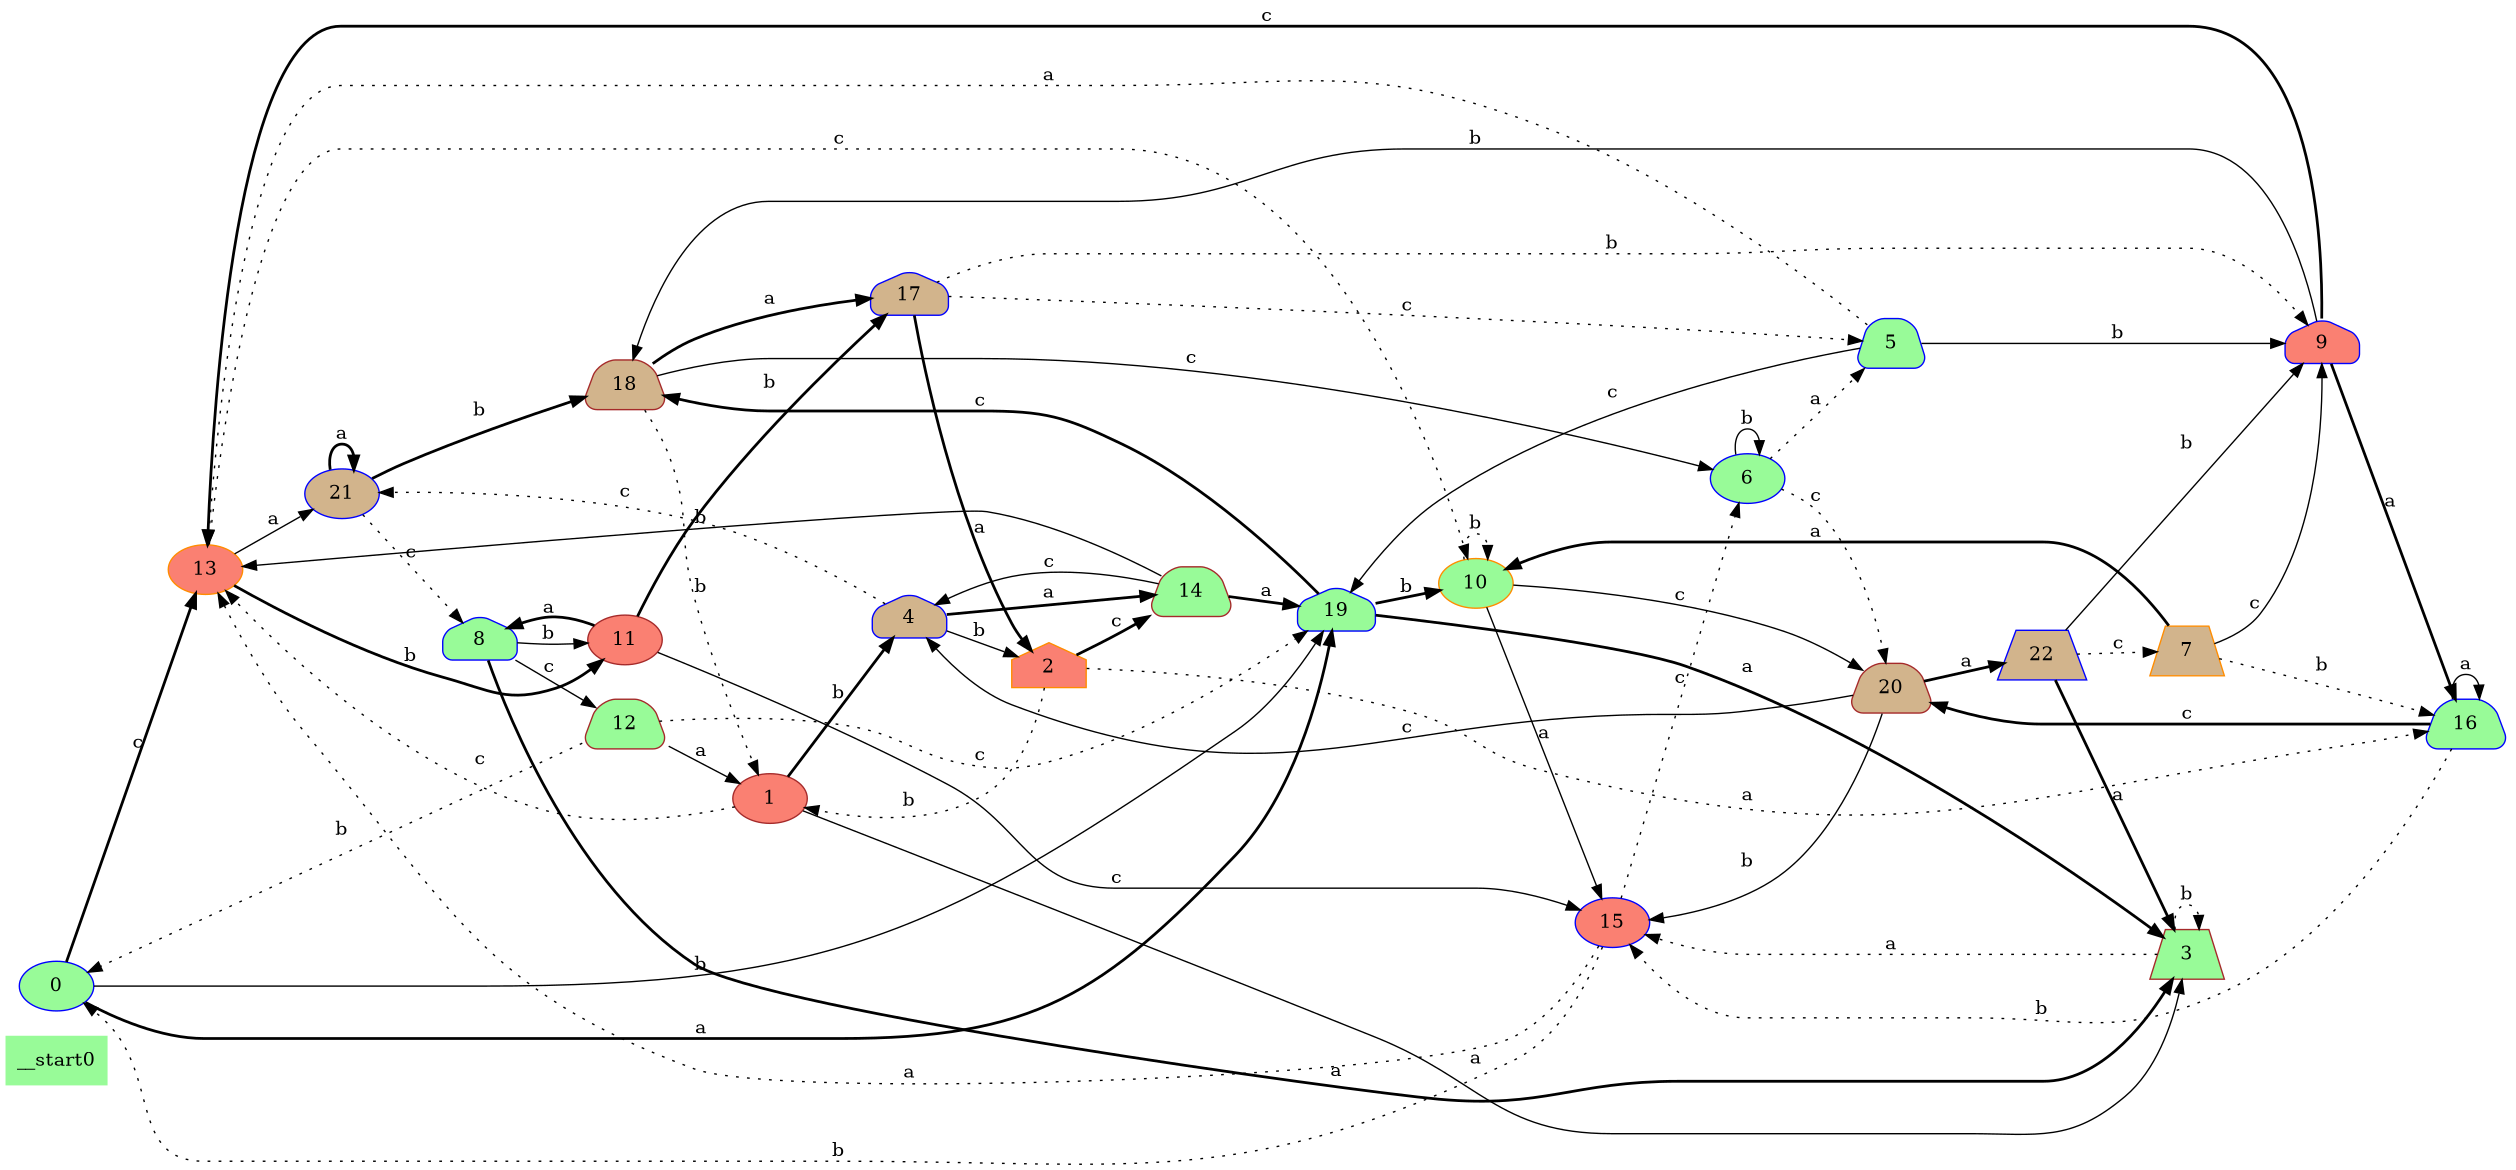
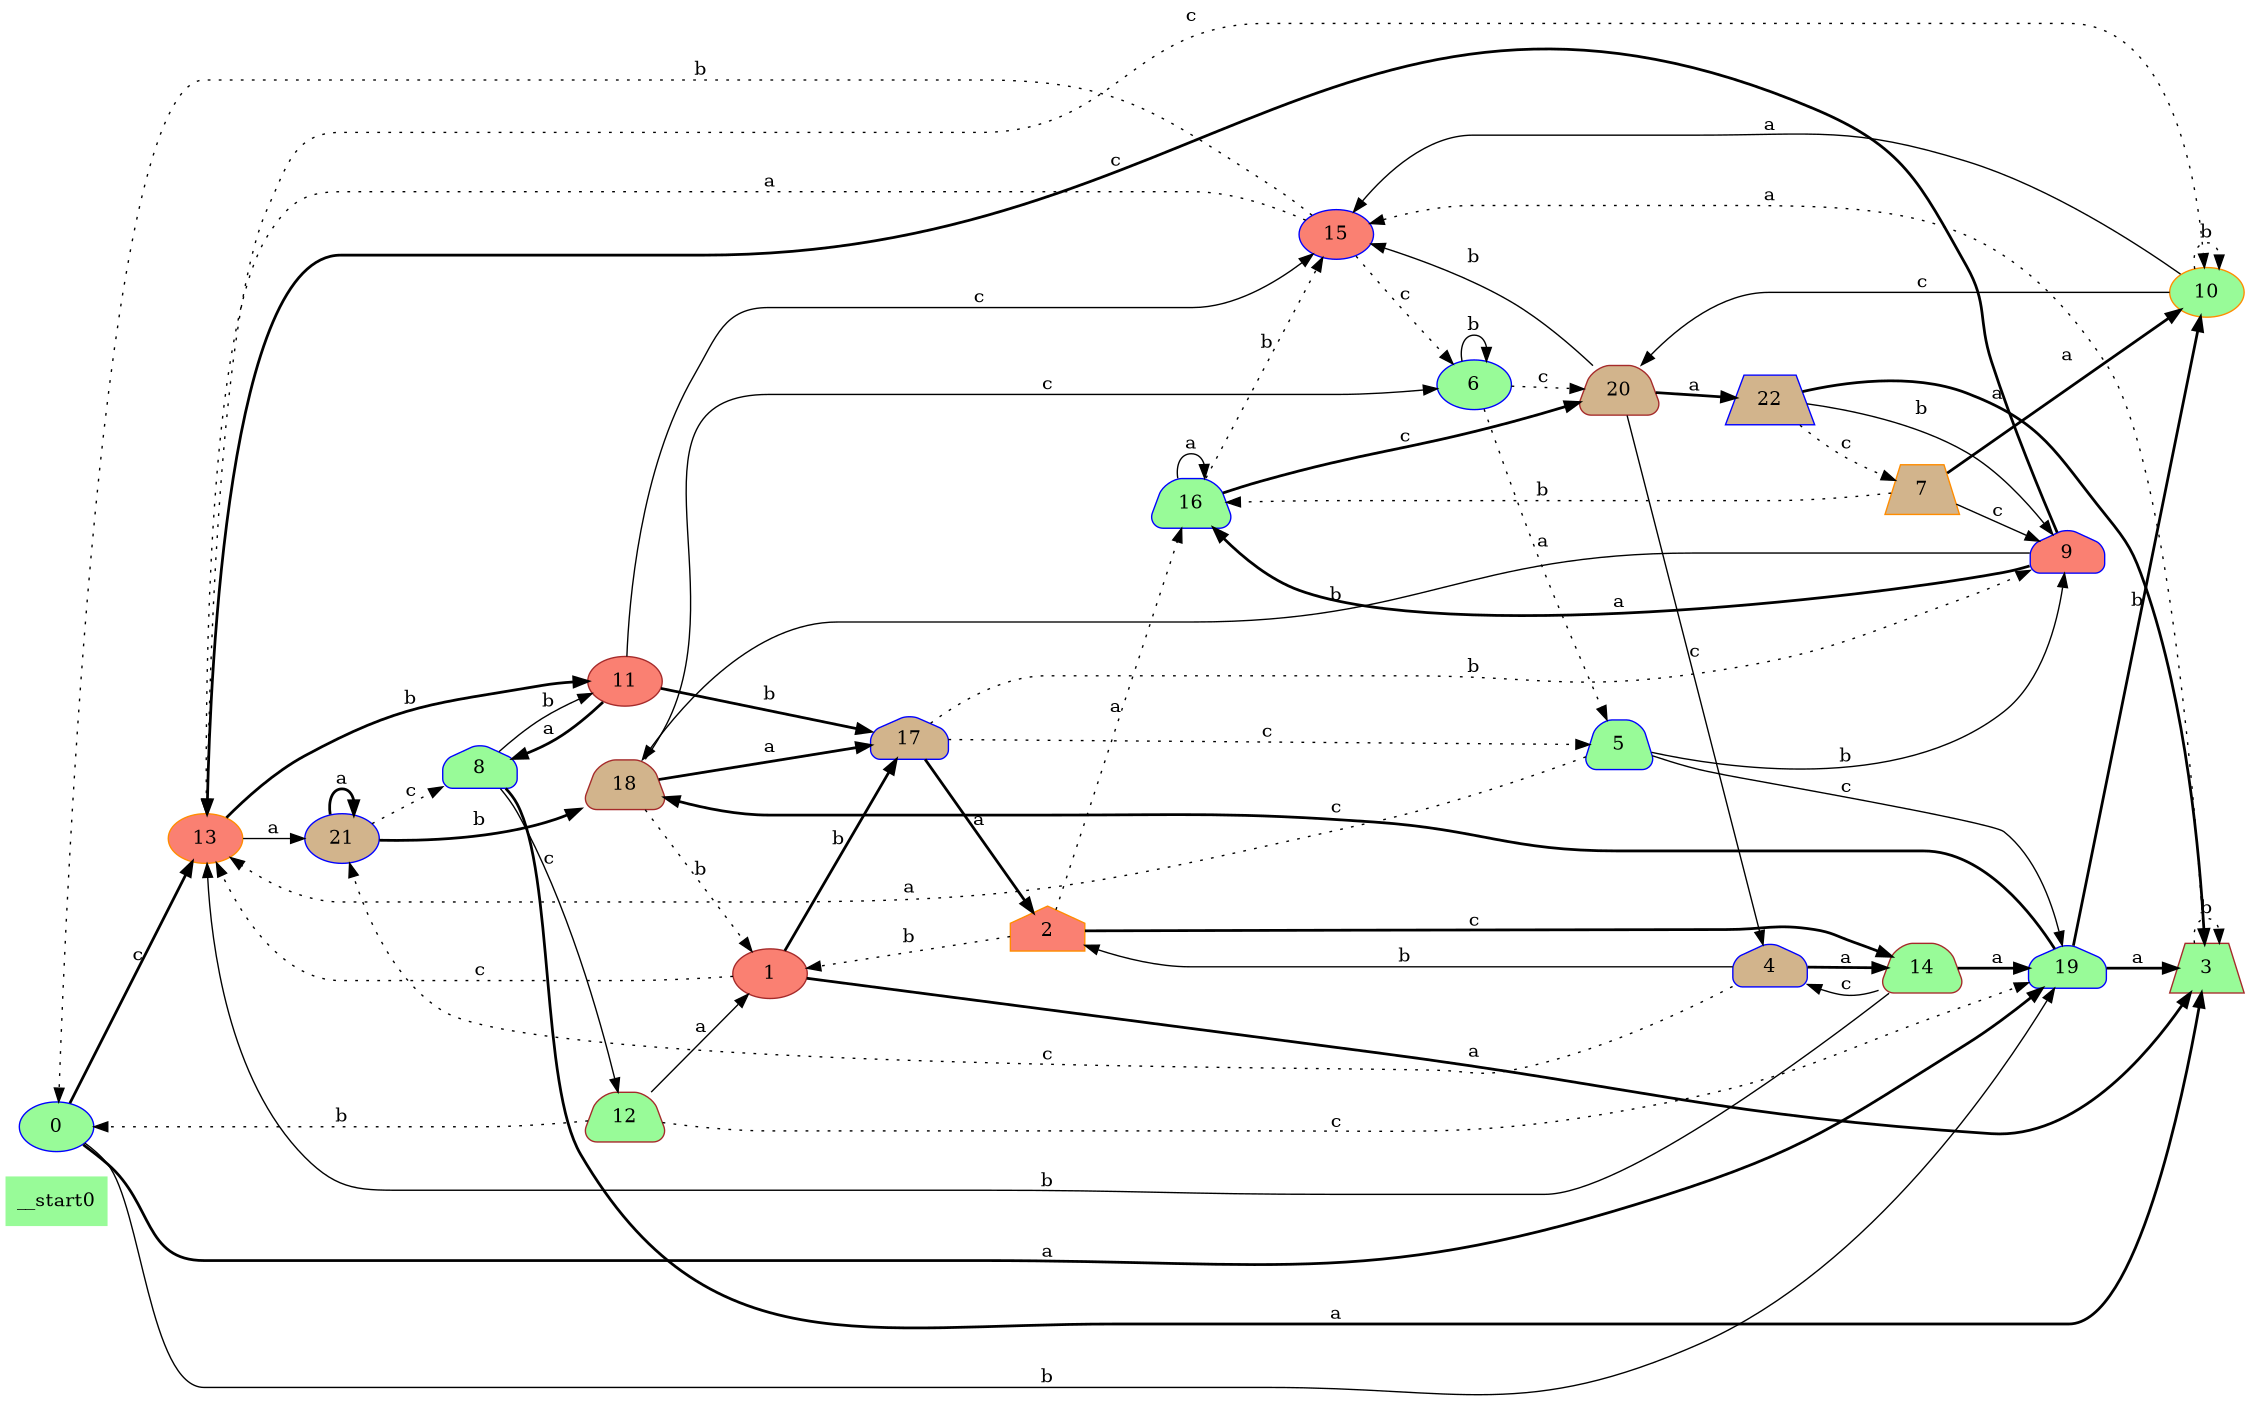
  digraph {
    rankdir=LR
    node [color=blue fillcolor=palegreen shape=trapezium style=filled]
    edge [style=bold]
    __start0 [shape=none]
    n2 [label=0 shape=ellipse style="rounded,filled"]
    n3 [color=darkorange fillcolor=salmon label=13 shape=ellipse]
    n4 [label=19 shape=house style="rounded,filled"]
    n5 [fillcolor=tan label=21 shape=ellipse]
    n6 [color=darkorange label=10 shape=ellipse]
    n7 [color=brown fillcolor=salmon label=11 shape=ellipse]
    n8 [color=brown label=3]
    n9 [color=brown fillcolor=tan label=18 style="rounded,filled"]
    n10 [color=brown fillcolor=salmon label=1 shape=ellipse]
    n11 [fillcolor=tan label=4 shape=house style="rounded,filled"]
    n12 [fillcolor=salmon label=15 shape=ellipse]
    n13 [color=darkorange fillcolor=salmon label=2 shape=house]
    n14 [color=brown label=14 style="rounded,filled"]
    n15 [label=16 style="rounded,filled"]
    n16 [color=brown fillcolor=tan label=20 style="rounded,filled"]
    n17 [label=6 shape=ellipse]
    n18 [label=8 shape=house style="rounded,filled"]
    n19 [label=5 style="rounded,filled"]
    n20 [fillcolor=salmon label=9 shape=house style="rounded,filled"]
    n21 [fillcolor=tan label=22]
    n22 [color=darkorange fillcolor=tan label=7]
    n23 [color=brown label=12 style="rounded,filled"]
    n24 [fillcolor=tan label=17 shape=house style="rounded,filled"]
    n2 -> n3 [label=c]
    n2 -> n4 [label=a]
    n2 -> n4 [label=b style=solid]
    n3 -> n5 [label=a style=solid]
    n3 -> n6 [label=c style=dotted]
    n3 -> n7 [label=b]
    n4 -> n6 [label=b]
    n4 -> n8 [label=a]
    n4 -> n9 [label=c]
    n5 -> n5 [label=a]
    n5 -> n9 [label=b]
    n5 -> n18 [label=c style=dotted]
    n6 -> n6 [label=b style=dotted]
    n6 -> n12 [label=a style=solid]
    n6 -> n16 [label=c style=solid]
    n7 -> n12 [label=c style=solid]
    n7 -> n18 [label=a]
    n7 -> n24 [label=b]
    n8 -> n8 [label=b style=dotted]
    n8 -> n12 [label=a style=dotted]
    n9 -> n10 [label=b style=dotted]
    n9 -> n17 [label=c style=solid]
    n9 -> n24 [label=a]
    n10 -> n3 [label=c style=dotted]
-   n10 -> n8 [label=a style=solid]
-   n10 -> n11 [label=b]
+   n10 -> n8 [label=a]
+   n10 -> n24 [label=b]
    n11 -> n5 [label=c style=dotted]
    n11 -> n13 [label=b style=solid]
    n11 -> n14 [label=a]
    n12 -> n2 [label=b style=dotted]
    n12 -> n3 [label=a style=dotted]
    n12 -> n17 [label=c style=dotted]
    n13 -> n10 [label=b style=dotted]
    n13 -> n14 [label=c]
    n13 -> n15 [label=a style=dotted]
    n14 -> n3 [label=b style=solid]
    n14 -> n4 [label=a]
    n14 -> n11 [label=c style=solid]
    n15 -> n12 [label=b style=dotted]
    n15 -> n15 [label=a style=solid]
    n15 -> n16 [label=c]
    n16 -> n11 [label=c style=solid]
    n16 -> n12 [label=b style=solid]
    n16 -> n21 [label=a]
    n17 -> n16 [label=c style=dotted]
    n17 -> n17 [label=b style=solid]
    n17 -> n19 [label=a style=dotted]
    n18 -> n7 [label=b style=solid]
    n18 -> n8 [label=a]
    n18 -> n23 [label=c style=solid]
    n19 -> n3 [label=a style=dotted]
    n19 -> n4 [label=c style=solid]
    n19 -> n20 [label=b style=solid]
    n20 -> n3 [label=c]
    n20 -> n9 [label=b style=solid]
    n20 -> n15 [label=a]
    n21 -> n8 [label=a]
    n21 -> n20 [label=b style=solid]
    n21 -> n22 [label=c style=dotted]
    n22 -> n6 [label=a]
    n22 -> n15 [label=b style=dotted]
    n22 -> n20 [label=c style=solid]
    n23 -> n2 [label=b style=dotted]
    n23 -> n4 [label=c style=dotted]
    n23 -> n10 [label=a style=solid]
    n24 -> n13 [label=a]
    n24 -> n19 [label=c style=dotted]
    n24 -> n20 [label=b style=dotted]
  }
